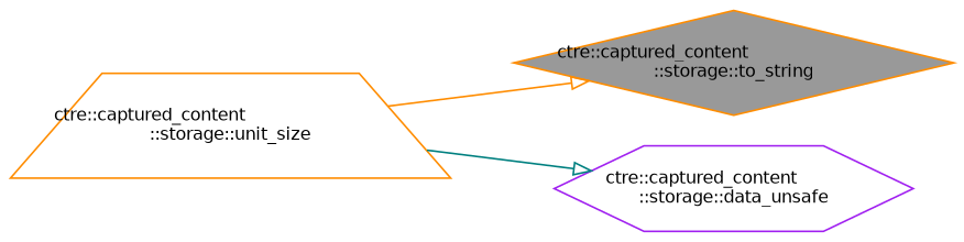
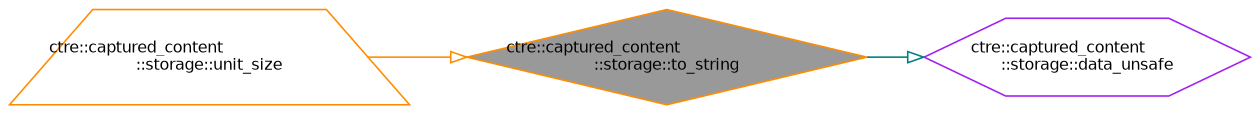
  digraph {
    rankdir=LR
    node [color=darkorange fillcolor=white fontname=Helvetica fontsize=10 style=filled]
    edge [arrowhead=onormal fontname=Helvetica fontsize=10 labelfontname=Helvetica labelfontsize=10 style=solid]
    n1 [fillcolor=grey60 fontcolor=black height=0.2 label="ctre::captured_content\l::storage::to_string" shape=diamond width=0.4]
    n2 [color=purple height=0.2 label="ctre::captured_content\l::storage::data_unsafe" shape=hexagon width=0.4]
    n3 [height=0.2 label="ctre::captured_content\l::storage::unit_size" shape=trapezium width=0.4]
-   n3 -> n2 [color=teal]
+   n1 -> n2 [color=teal]
    n3 -> n1 [color=darkorange]
  }
